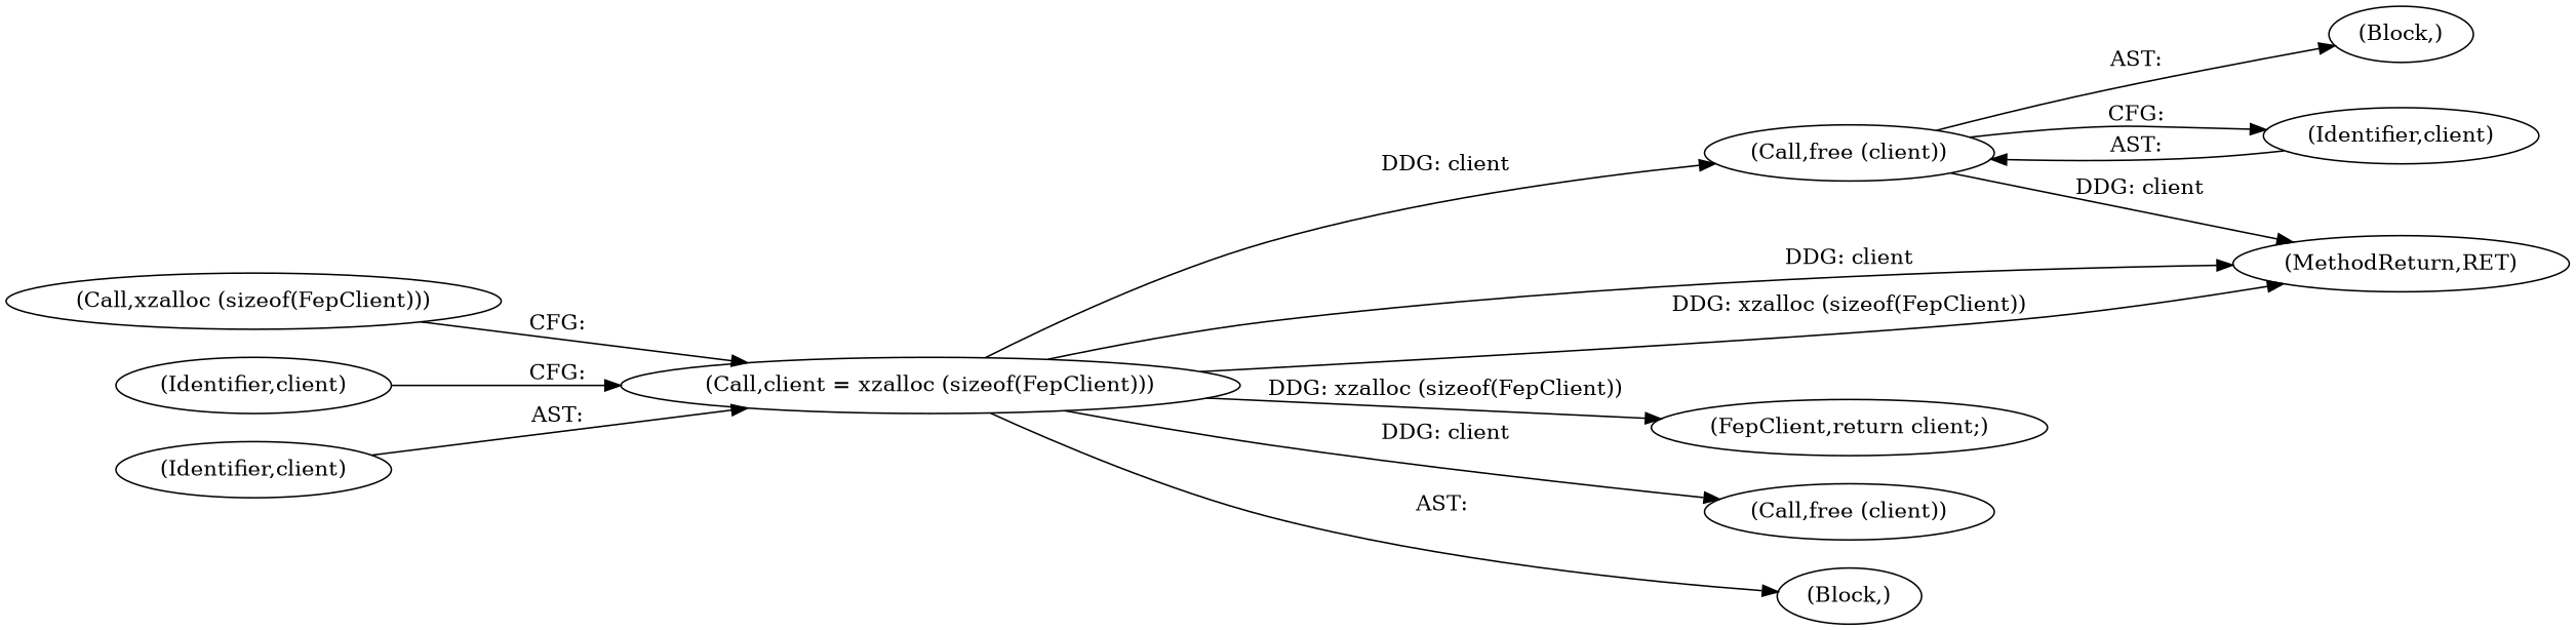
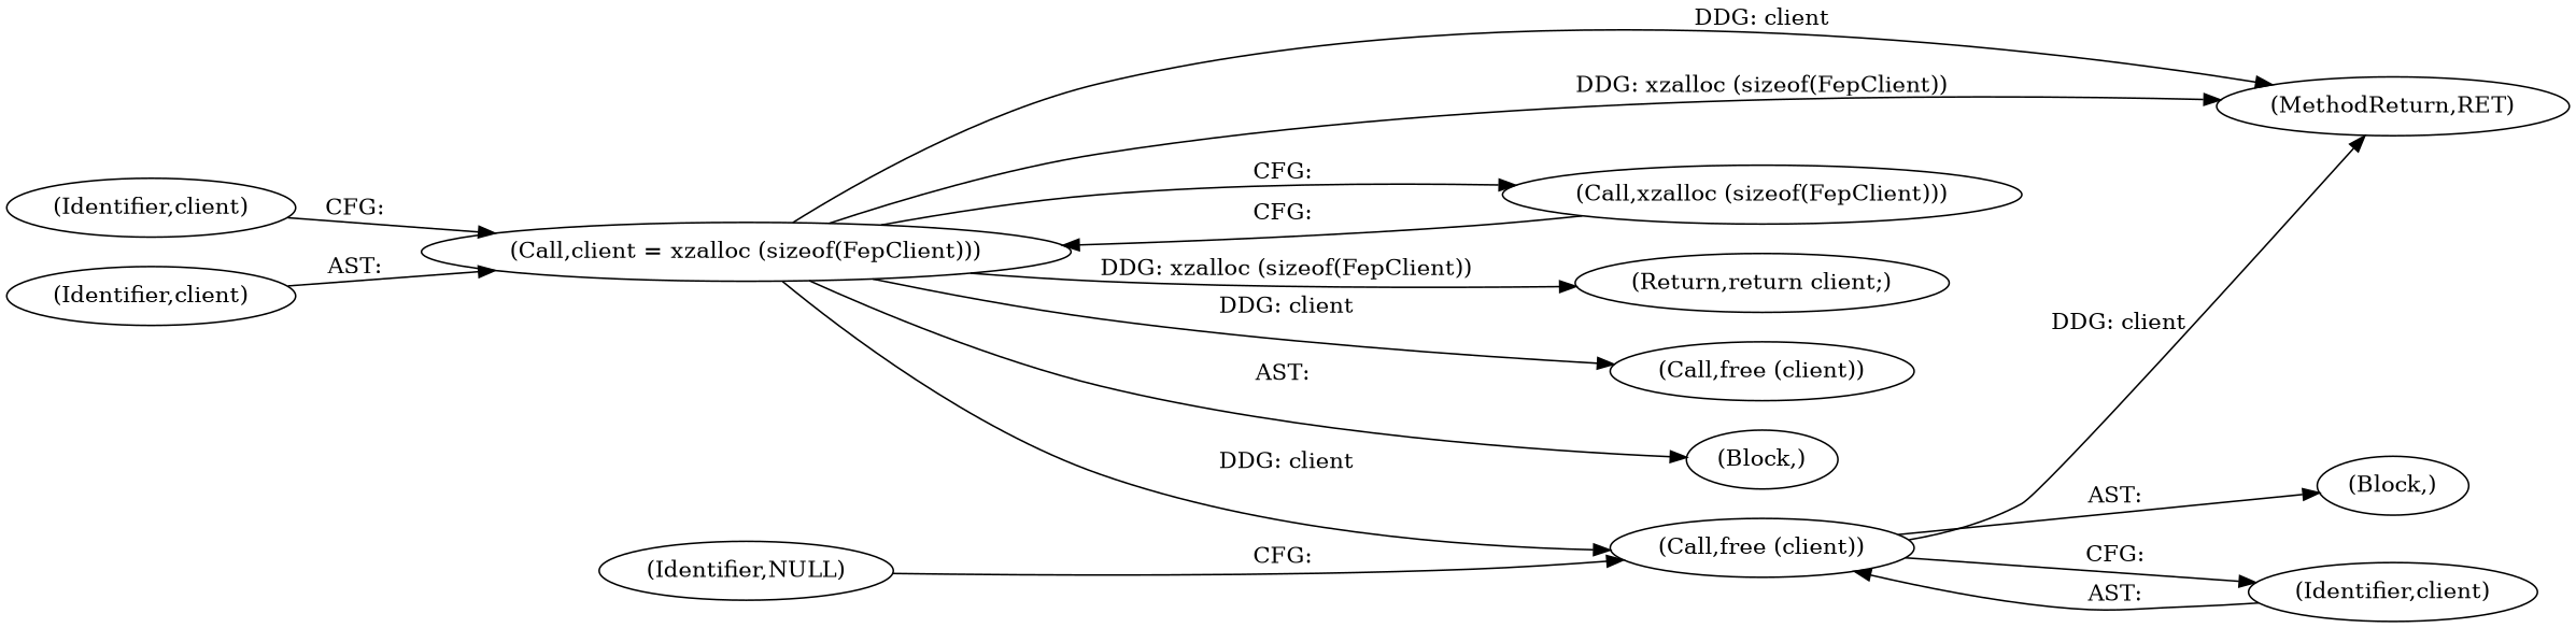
  digraph {
    rankdir=LR
    n1 [label="(Call,free (client))"]
    n2 [label="(Block,)"]
    n3 [label="(Identifier,client)"]
    n4 [label="(MethodReturn,RET)"]
    n5 [label="(Call,client = xzalloc (sizeof(FepClient)))"]
-   n6 [label="(FepClient,return client;)"]
+   n6 [label="(Return,return client;)"]
    n7 [label="(Call,free (client))"]
    n8 [label="(Block,)"]
    n9 [label="(Call,xzalloc (sizeof(FepClient)))"]
    n10 [label="(Identifier,client)"]
+   n11 [label="(Identifier,NULL)"]
    n12 [label="(Identifier,client)"]
    n1 -> n2 [label="AST: "]
    n1 -> n3 [label="CFG: "]
    n1 -> n4 [label="DDG: client"]
    n3 -> n1 [label="AST: "]
    n5 -> n1 [label="DDG: client"]
    n5 -> n4 [label="DDG: client"]
    n5 -> n4 [label="DDG: xzalloc (sizeof(FepClient))"]
    n5 -> n6 [label="DDG: xzalloc (sizeof(FepClient))"]
    n5 -> n7 [label="DDG: client"]
    n5 -> n8 [label="AST: "]
+   n5 -> n9 [label="CFG: "]
    n9 -> n5 [label="CFG: "]
    n10 -> n5 [label="CFG: "]
+   n11 -> n1 [label="CFG: "]
    n12 -> n5 [label="AST: "]
  }
